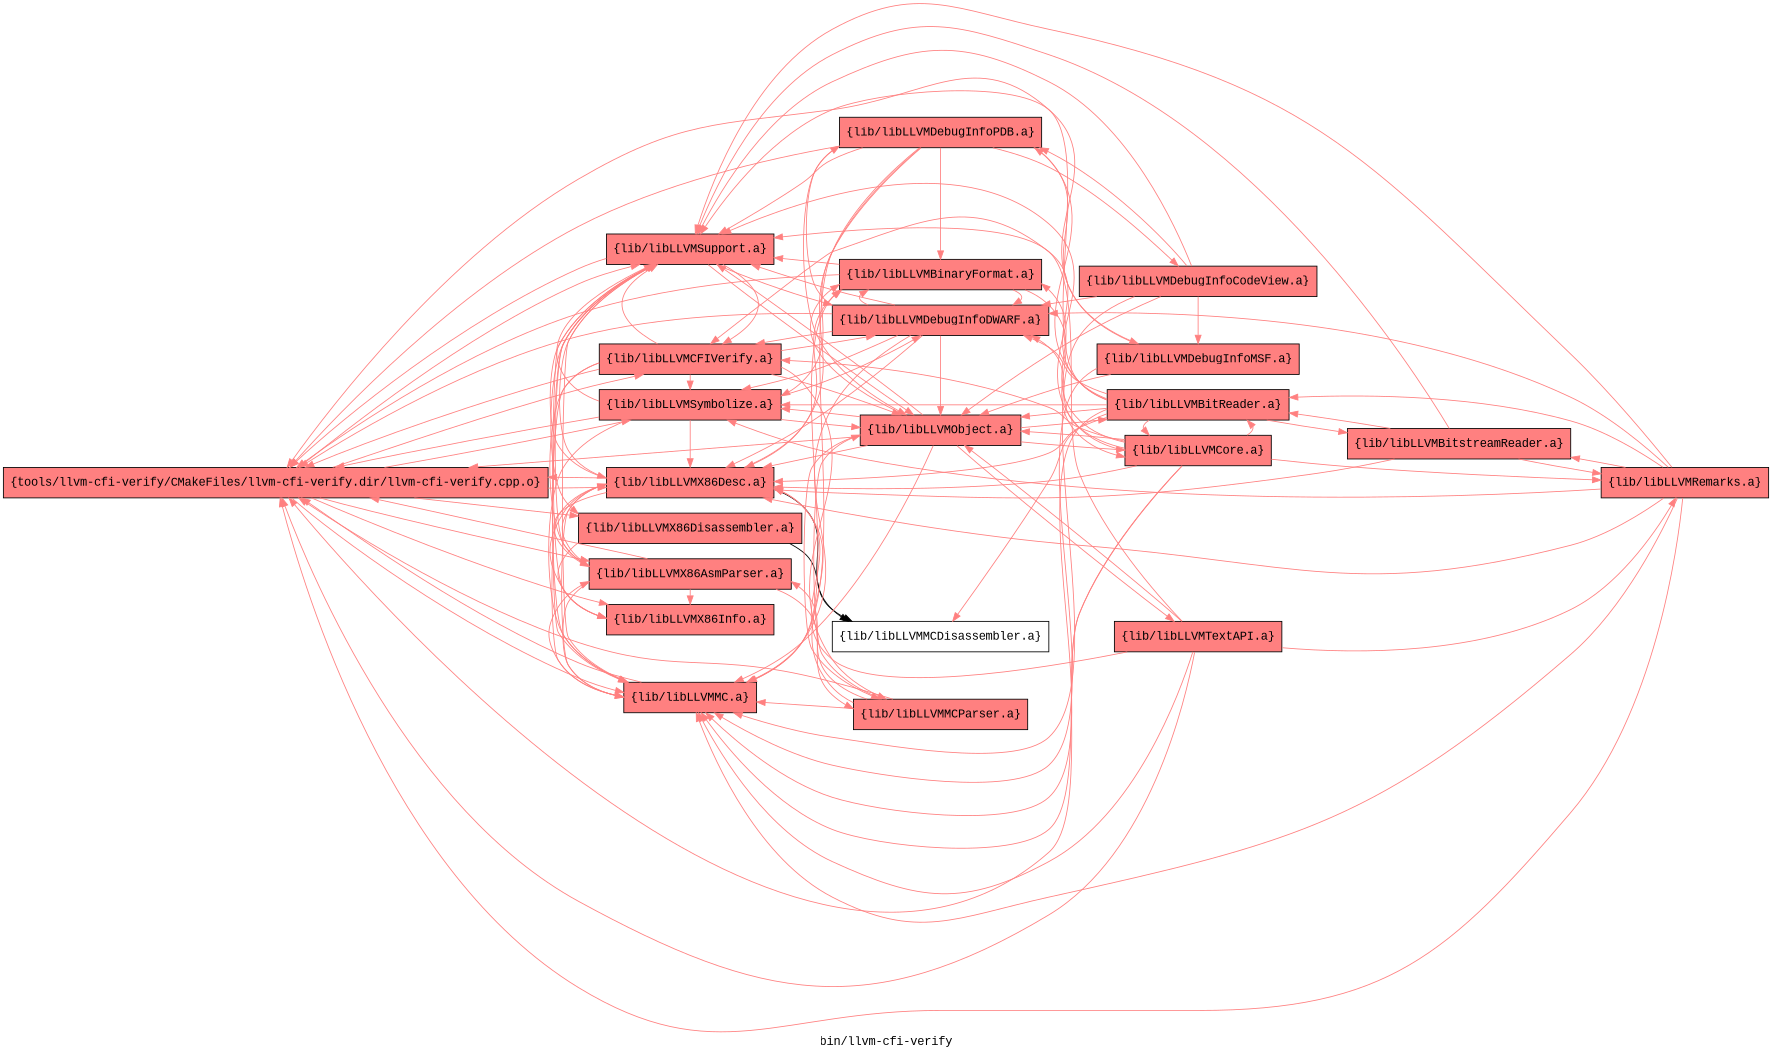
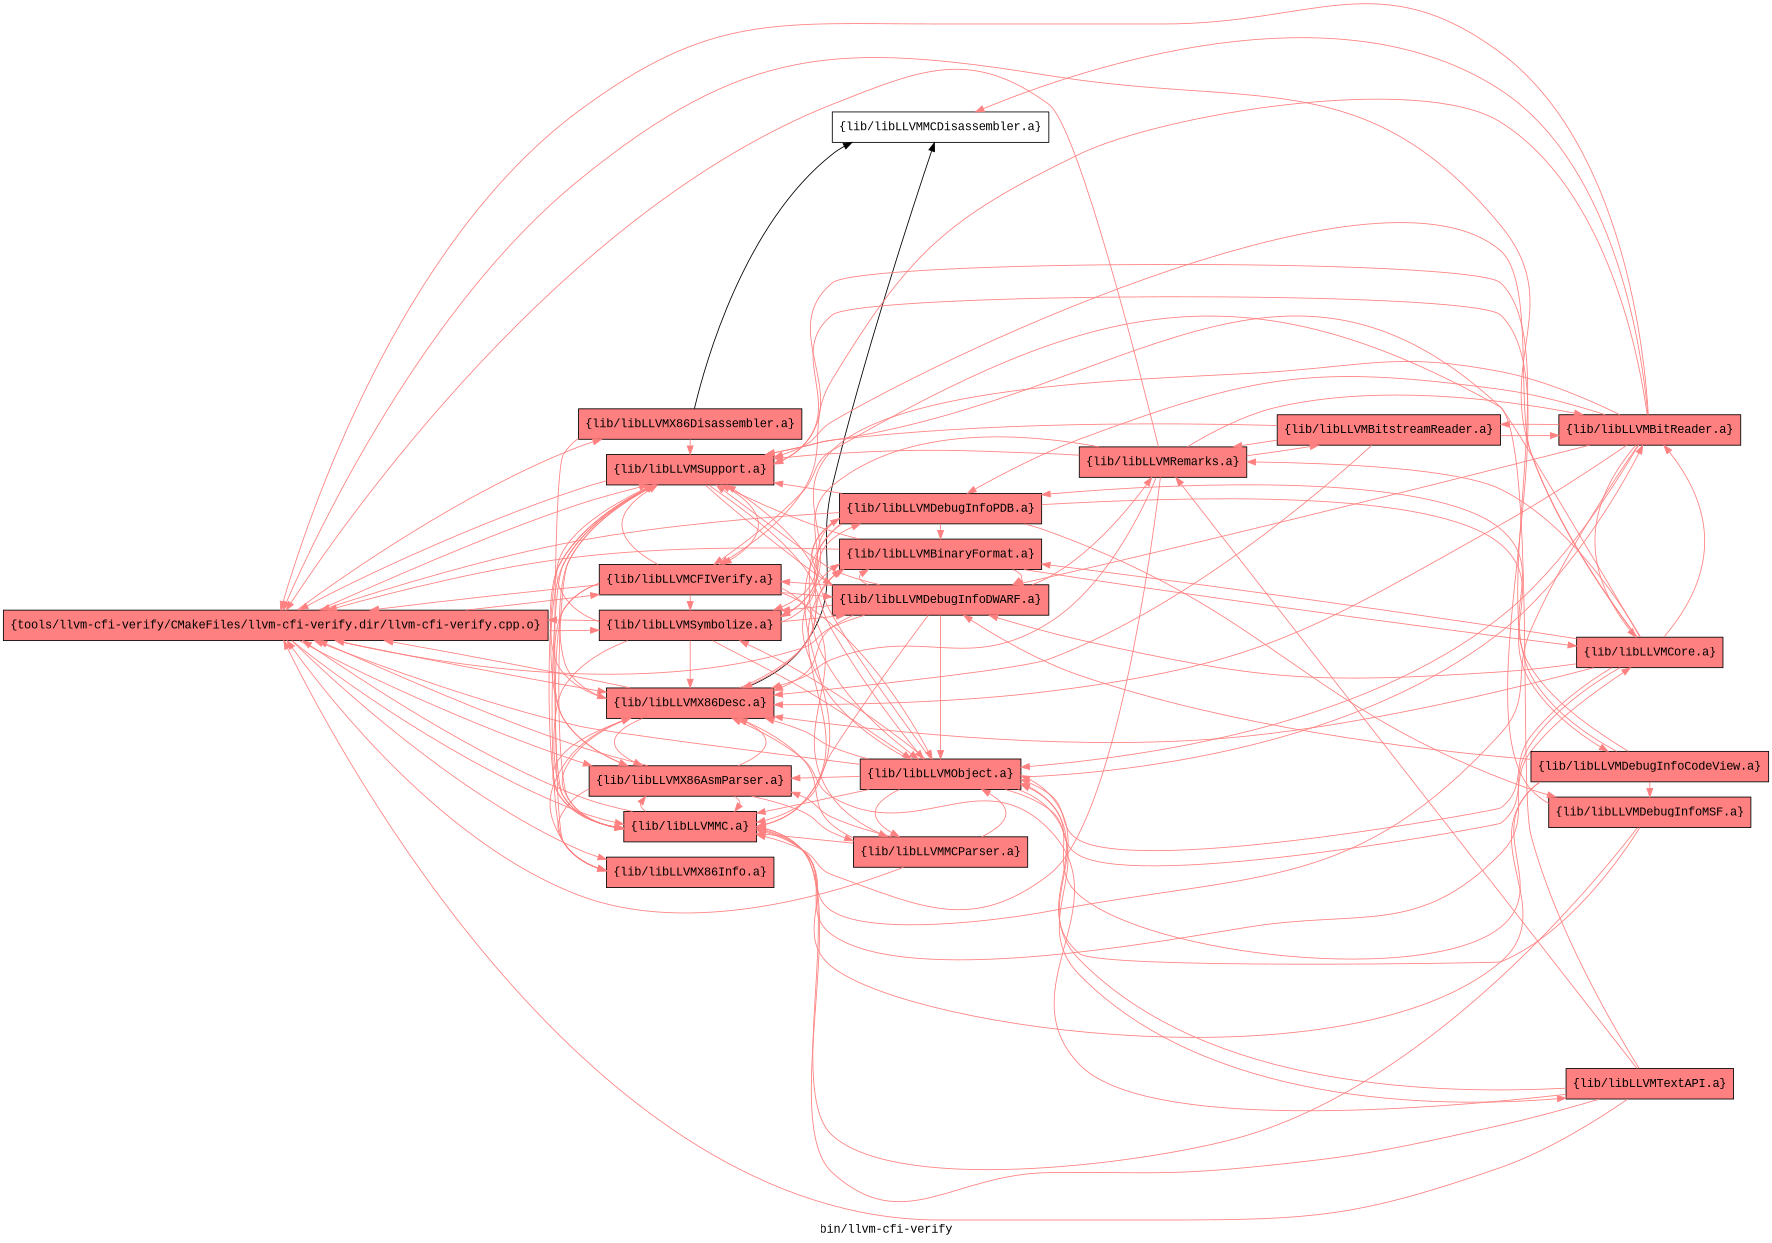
  digraph {
    fontname="Liberation Mono"
    label="bin/llvm-cfi-verify"
    rankdir=LR
    node [fillcolor="1.000000 0.5 1" fontname="Liberation Mono" group=1 shape=box style=filled]
    edge [color="1.000000 0.5 1" fontname="Liberation Mono"]
    n1 [label="{tools/llvm-cfi-verify/CMakeFiles/llvm-cfi-verify.dir/llvm-cfi-verify.cpp.o}"]
    n2 [label="{lib/libLLVMX86AsmParser.a}"]
    n3 [label="{lib/libLLVMX86Desc.a}"]
    n4 [label="{lib/libLLVMX86Disassembler.a}"]
    n5 [label="{lib/libLLVMX86Info.a}"]
    n6 [label="{lib/libLLVMMC.a}"]
    n7 [label="{lib/libLLVMSupport.a}"]
    n8 [label="{lib/libLLVMSymbolize.a}"]
    n9 [label="{lib/libLLVMCFIVerify.a}"]
    n10 [label="{lib/libLLVMMCParser.a}"]
    n11 [group=0 label="{lib/libLLVMMCDisassembler.a}" fillcolor="" style=""]
    n12 [label="{lib/libLLVMBinaryFormat.a}"]
    n13 [label="{lib/libLLVMObject.a}"]
    n14 [label="{lib/libLLVMDebugInfoDWARF.a}"]
    n15 [label="{lib/libLLVMDebugInfoPDB.a}"]
    n16 [label="{lib/libLLVMCore.a}"]
    n17 [label="{lib/libLLVMBitReader.a}"]
    n18 [label="{lib/libLLVMTextAPI.a}"]
    n19 [label="{lib/libLLVMDebugInfoCodeView.a}"]
    n20 [label="{lib/libLLVMDebugInfoMSF.a}"]
    n21 [label="{lib/libLLVMRemarks.a}"]
    n22 [label="{lib/libLLVMBitstreamReader.a}"]
    subgraph sub_1 {
      rank=same
      n1
    }
    subgraph sub_2 {
      rank=same
      n2
      n3
      n4
      n5
      n6
      n7
      n8
      n9
    }
    subgraph sub_3 {
      rank=same
      n10
      n11
      n12
      n13
      n14
      n15
    }
    subgraph sub_4 {
      rank=same
      n16
      n17
      n18
      n19
      n20
    }
    n1 -> n2
    n1 -> n3
    n1 -> n4
    n1 -> n5
    n1 -> n6
    n1 -> n7
    n1 -> n8
    n1 -> n9
    n2 -> n1
    n2 -> n3
    n2 -> n5
    n2 -> n6
    n2 -> n7
    n2 -> n10
    n3 -> n1
    n3 -> n2
    n3 -> n5
    n3 -> n6
    n3 -> n7
    n3 -> n11 [color=""]
    n3 -> n12
    n4 -> n5
-   n7 -> n4
+   n4 -> n7
    n4 -> n11 [color=""]
    n5 -> n7
    n6 -> n1
    n6 -> n2
    n6 -> n3
    n6 -> n7
    n6 -> n12
    n7 -> n1
    n7 -> n3
    n7 -> n6
    n7 -> n9
    n7 -> n13
    n7 -> n14
    n8 -> n1
    n8 -> n3
    n8 -> n6
    n8 -> n7
    n8 -> n13
    n8 -> n14
+   n8 -> n15
    n9 -> n1
    n9 -> n2
    n9 -> n6
    n9 -> n7
    n9 -> n8
    n9 -> n10
    n9 -> n13
    n9 -> n14
    n10 -> n1
    n10 -> n2
    n10 -> n3
    n10 -> n6
    n10 -> n13
    n12 -> n1
    n12 -> n7
    n12 -> n14
    n12 -> n16
    n13 -> n1
+   n13 -> n2
    n13 -> n3
    n13 -> n6
    n13 -> n7
    n13 -> n8
    n13 -> n10
    n13 -> n12
    n13 -> n16
    n13 -> n17
    n13 -> n18
    n14 -> n1
    n14 -> n3
    n14 -> n6
    n14 -> n7
    n14 -> n8
    n14 -> n9
    n14 -> n12
    n14 -> n13
    n14 -> n15
    n15 -> n1
    n15 -> n3
    n15 -> n6
    n15 -> n7
    n15 -> n8
    n15 -> n12
    n15 -> n13
    n15 -> n19
    n15 -> n20
    n16 -> n1
    n16 -> n3
    n16 -> n6
    n16 -> n7
    n16 -> n9
    n16 -> n12
    n16 -> n13
    n16 -> n14
    n16 -> n17
    n16 -> n21
    n17 -> n1
    n17 -> n3
    n17 -> n6
    n17 -> n8
    n17 -> n9
    n17 -> n11
    n17 -> n13
    n17 -> n14
    n17 -> n15
    n17 -> n16
    n17 -> n22
    n18 -> n1
    n18 -> n3
    n18 -> n6
    n18 -> n7
    n18 -> n13
    n18 -> n21
    n19 -> n6
    n19 -> n7
    n19 -> n13
    n19 -> n14
    n19 -> n15
    n19 -> n20
    n20 -> n6
    n20 -> n7
    n20 -> n13
    n21 -> n1
    n21 -> n3
    n21 -> n6
    n21 -> n7
    n21 -> n8
-   n21 -> n14
+   n14 -> n21
    n21 -> n17
    n21 -> n22
    n22 -> n3
    n22 -> n7
    n22 -> n17
    n22 -> n21
  }
